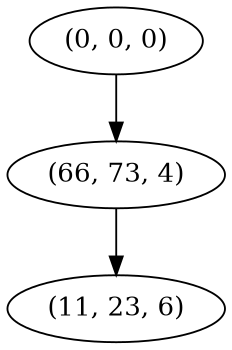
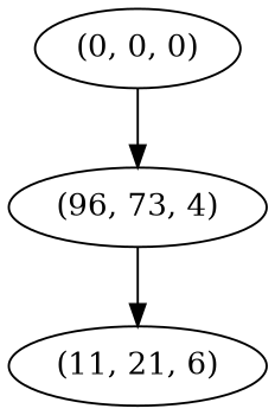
  digraph {
    "(0, 0, 0)"
-   "(66, 73, 4)"
-   "(11, 23, 6)"
+   "(66, 73, 4)" [label="(96, 73, 4)"]
+   "(11, 23, 6)" [label="(11, 21, 6)"]
    "(0, 0, 0)" -> "(66, 73, 4)"
    "(66, 73, 4)" -> "(11, 23, 6)"
  }
